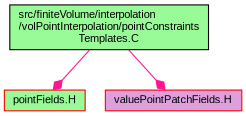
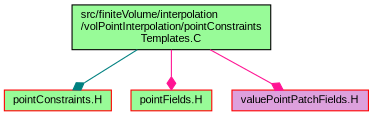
  digraph {
    fontname="Liberation Sans"
    node [color=red fillcolor=palegreen fontname="Liberation Sans" fontsize=10 shape=record style=filled]
    edge [color=deeppink fontname="Liberation Sans" fontsize=10 labelfontname=Helvetica labelfontsize=10 style=solid arrowhead=diamond]
    n1 [color=black fontcolor=black height=0.2 label="src/finiteVolume/interpolation\l/volPointInterpolation/pointConstraints\lTemplates.C" width=0.4]
+   n2 [height=0.2 label="pointConstraints.H" width=0.4]
    n3 [height=0.2 label="pointFields.H" width=0.4]
    n4 [height=0.2 label="valuePointPatchFields.H" width=0.4 fillcolor=plum]
+   n1 -> n2 [color=teal]
    n1 -> n3
    n1 -> n4
  }
